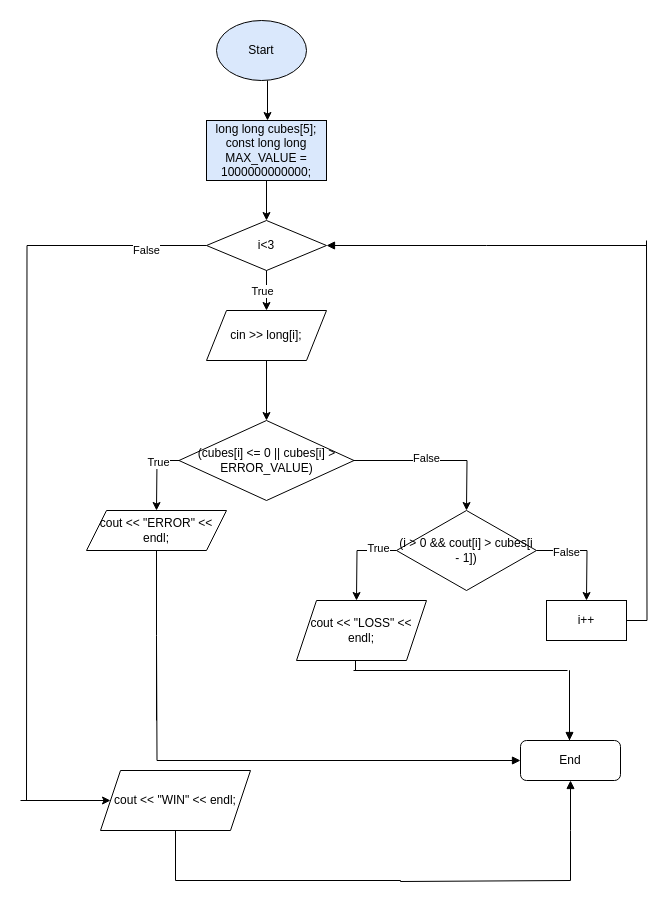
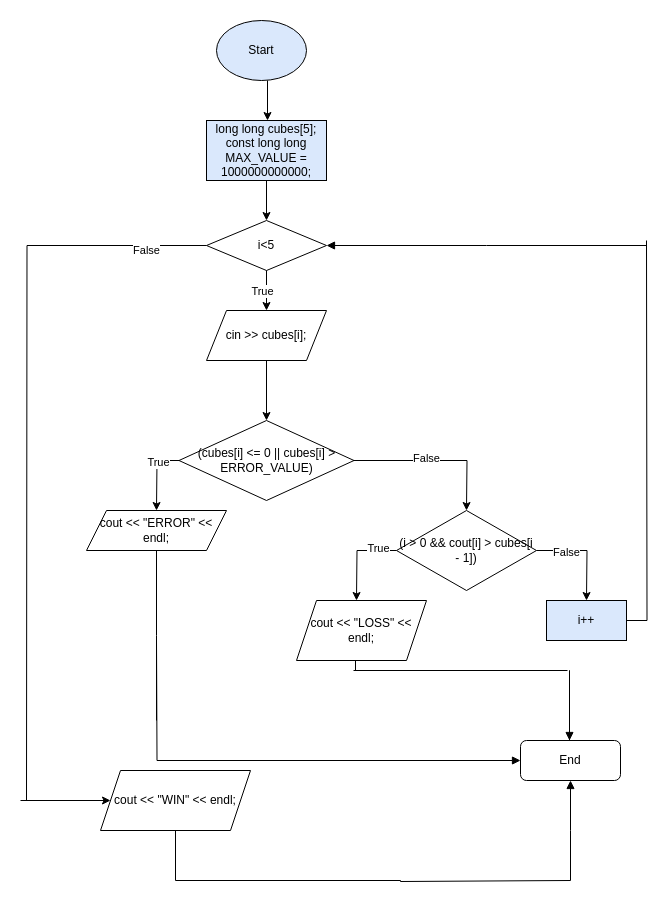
  <mxCell id="0" />
  <mxCell id="1" parent="0" />
  <mxCell id="2" value="Start" style="ellipse;whiteSpace=wrap;html=1;fillColor=#dae8fc;" parent="1" vertex="1"><mxGeometry x="216" y="20" width="90" height="60" as="geometry" /></mxCell>
  <mxCell id="3" value="" style="endArrow=classic;html=1;rounded=0;" parent="1" edge="1"><mxGeometry width="50" height="50" relative="1" as="geometry"><mxPoint x="267" y="80" as="sourcePoint" /><mxPoint x="267" y="120" as="targetPoint" /></mxGeometry></mxCell>
  <mxCell id="4" value="&amp;nbsp;long long cubes[5];&amp;nbsp;&lt;div&gt;const long long MAX_VALUE = 1000000000000;&lt;/div&gt;" style="rounded=0;whiteSpace=wrap;html=1;fillColor=#dae8fc;" parent="1" vertex="1"><mxGeometry x="206" y="120" width="120" height="60" as="geometry" /></mxCell>
  <mxCell id="5" value="" style="endArrow=classic;html=1;rounded=0;exitX=0.5;exitY=1;exitDx=0;exitDy=0;" parent="1" source="4" edge="1"><mxGeometry width="50" height="50" relative="1" as="geometry"><mxPoint x="296" y="180" as="sourcePoint" /><mxPoint x="266" y="220" as="targetPoint" /></mxGeometry></mxCell>
  <mxCell id="6" style="edgeStyle=orthogonalEdgeStyle;rounded=0;orthogonalLoop=1;jettySize=auto;html=1;strokeColor=default;startArrow=block;startFill=1;endArrow=none;endFill=0;" parent="1" source="9" edge="1"><mxGeometry relative="1" as="geometry"><mxPoint x="646" y="245" as="targetPoint" /></mxGeometry></mxCell>
  <mxCell id="7" style="edgeStyle=orthogonalEdgeStyle;rounded=0;orthogonalLoop=1;jettySize=auto;html=1;endArrow=none;endFill=0;" parent="1" source="9" edge="1"><mxGeometry relative="1" as="geometry"><mxPoint x="26" y="800" as="targetPoint" /></mxGeometry></mxCell>
  <mxCell id="8" value="False" style="edgeLabel;html=1;align=center;verticalAlign=middle;resizable=0;points=[];" parent="7" connectable="0" vertex="1"><mxGeometry x="-0.834" y="4" relative="1" as="geometry"><mxPoint as="offset" /></mxGeometry></mxCell>
- <mxCell id="9" value="i&amp;lt;3" style="rhombus;whiteSpace=wrap;html=1;" parent="1" vertex="1"><mxGeometry x="206" y="220" width="120" height="50" as="geometry" /></mxCell>
+ <mxCell id="9" value="i&amp;lt;5" style="rhombus;whiteSpace=wrap;html=1;" parent="1" vertex="1"><mxGeometry x="206" y="220" width="120" height="50" as="geometry" /></mxCell>
  <mxCell id="10" value="" style="endArrow=classic;html=1;rounded=0;exitX=0.5;exitY=1;exitDx=0;exitDy=0;" parent="1" source="9" edge="1"><mxGeometry width="50" height="50" relative="1" as="geometry"><mxPoint x="296" y="280" as="sourcePoint" /><mxPoint x="266" y="310" as="targetPoint" /></mxGeometry></mxCell>
  <mxCell id="11" value="True" style="edgeLabel;html=1;align=center;verticalAlign=middle;resizable=0;points=[];" parent="10" connectable="0" vertex="1"><mxGeometry x="-0.02" y="-5" relative="1" as="geometry"><mxPoint as="offset" /></mxGeometry></mxCell>
- <mxCell id="12" value="cin &amp;gt;&amp;gt; long[i];" style="shape=parallelogram;perimeter=parallelogramPerimeter;whiteSpace=wrap;html=1;fixedSize=1;" parent="1" vertex="1"><mxGeometry x="206" y="310" width="120" height="50" as="geometry" /></mxCell>
+ <mxCell id="12" value="cin &amp;gt;&amp;gt; cubes[i];" style="shape=parallelogram;perimeter=parallelogramPerimeter;whiteSpace=wrap;html=1;fixedSize=1;" parent="1" vertex="1"><mxGeometry x="206" y="310" width="120" height="50" as="geometry" /></mxCell>
  <mxCell id="13" value="" style="endArrow=classic;html=1;rounded=0;exitX=0.5;exitY=1;exitDx=0;exitDy=0;" parent="1" source="12" edge="1"><mxGeometry width="50" height="50" relative="1" as="geometry"><mxPoint x="296" y="380" as="sourcePoint" /><mxPoint x="266" y="420" as="targetPoint" /></mxGeometry></mxCell>
  <mxCell id="14" style="edgeStyle=orthogonalEdgeStyle;rounded=0;orthogonalLoop=1;jettySize=auto;html=1;exitX=0;exitY=0.5;exitDx=0;exitDy=0;" parent="1" source="18" edge="1"><mxGeometry relative="1" as="geometry"><mxPoint x="156" y="510" as="targetPoint" /></mxGeometry></mxCell>
  <mxCell id="15" value="True" style="edgeLabel;html=1;align=center;verticalAlign=middle;resizable=0;points=[];" parent="14" connectable="0" vertex="1"><mxGeometry x="-0.343" relative="1" as="geometry"><mxPoint x="1" as="offset" /></mxGeometry></mxCell>
  <mxCell id="16" style="edgeStyle=orthogonalEdgeStyle;rounded=0;orthogonalLoop=1;jettySize=auto;html=1;exitX=1;exitY=0.5;exitDx=0;exitDy=0;" parent="1" source="18" edge="1"><mxGeometry relative="1" as="geometry"><mxPoint x="466" y="510" as="targetPoint" /></mxGeometry></mxCell>
  <mxCell id="17" value="False" style="edgeLabel;html=1;align=center;verticalAlign=middle;resizable=0;points=[];" parent="16" connectable="0" vertex="1"><mxGeometry x="-0.121" y="3" relative="1" as="geometry"><mxPoint as="offset" /></mxGeometry></mxCell>
  <mxCell id="18" value="(cubes[i] &lt;= 0 || cubes[i] &gt; ERROR_VALUE)" style="rhombus;whiteSpace=wrap;html=1;" parent="1" vertex="1"><mxGeometry x="178.5" y="420" width="175" height="80" as="geometry" /></mxCell>
  <mxCell id="19" style="edgeStyle=orthogonalEdgeStyle;rounded=0;orthogonalLoop=1;jettySize=auto;html=1;endArrow=none;endFill=0;" parent="1" source="20" edge="1"><mxGeometry relative="1" as="geometry"><mxPoint x="156" y="720" as="targetPoint" /></mxGeometry></mxCell>
  <mxCell id="20" value="cout &amp;lt;&amp;lt; &quot;ERROR&quot; &amp;lt;&amp;lt; endl;" style="shape=parallelogram;perimeter=parallelogramPerimeter;whiteSpace=wrap;html=1;fixedSize=1;" parent="1" vertex="1"><mxGeometry x="86" y="510" width="140" height="40" as="geometry" /></mxCell>
  <mxCell id="21" style="edgeStyle=orthogonalEdgeStyle;rounded=0;orthogonalLoop=1;jettySize=auto;html=1;" parent="1" source="25" edge="1"><mxGeometry relative="1" as="geometry"><mxPoint x="586" y="600" as="targetPoint" /></mxGeometry></mxCell>
  <mxCell id="22" value="False" style="edgeLabel;html=1;align=center;verticalAlign=middle;resizable=0;points=[];" parent="21" connectable="0" vertex="1"><mxGeometry x="-0.427" y="-1" relative="1" as="geometry"><mxPoint as="offset" /></mxGeometry></mxCell>
  <mxCell id="23" style="edgeStyle=orthogonalEdgeStyle;rounded=0;orthogonalLoop=1;jettySize=auto;html=1;" parent="1" source="25" edge="1"><mxGeometry relative="1" as="geometry"><mxPoint x="356" y="600" as="targetPoint" /></mxGeometry></mxCell>
  <mxCell id="24" value="True" style="edgeLabel;html=1;align=center;verticalAlign=middle;resizable=0;points=[];" parent="23" connectable="0" vertex="1"><mxGeometry x="-0.571" y="-3" relative="1" as="geometry"><mxPoint as="offset" /></mxGeometry></mxCell>
  <mxCell id="25" value="(i &amp;gt; 0 &amp;amp;&amp;amp; cout[i] &amp;gt; cubes[i - 1])" style="rhombus;whiteSpace=wrap;html=1;" parent="1" vertex="1"><mxGeometry x="396" y="510" width="140" height="80" as="geometry" /></mxCell>
  <mxCell id="26" style="edgeStyle=orthogonalEdgeStyle;rounded=0;orthogonalLoop=1;jettySize=auto;html=1;endArrow=none;endFill=0;" parent="1" edge="1"><mxGeometry relative="1" as="geometry"><mxPoint x="355" y="670" as="targetPoint" /><mxPoint x="355" y="610" as="sourcePoint" /></mxGeometry></mxCell>
  <mxCell id="27" value="cout &amp;lt;&amp;lt; &quot;LOSS&quot; &amp;lt;&amp;lt; endl;" style="shape=parallelogram;perimeter=parallelogramPerimeter;whiteSpace=wrap;html=1;fixedSize=1;" parent="1" vertex="1"><mxGeometry x="296" y="600" width="130" height="60" as="geometry" /></mxCell>
  <mxCell id="28" style="edgeStyle=orthogonalEdgeStyle;rounded=0;orthogonalLoop=1;jettySize=auto;html=1;endArrow=none;endFill=0;" parent="1" source="29" edge="1"><mxGeometry relative="1" as="geometry"><mxPoint x="646" y="240" as="targetPoint" /></mxGeometry></mxCell>
- <mxCell id="29" value="i++" style="rounded=0;whiteSpace=wrap;html=1;" parent="1" vertex="1"><mxGeometry x="546" y="600" width="80" height="40" as="geometry" /></mxCell>
+ <mxCell id="29" value="i++" style="rounded=0;whiteSpace=wrap;html=1;fillColor=#dae8fc;" parent="1" vertex="1"><mxGeometry x="546" y="600" width="80" height="40" as="geometry" /></mxCell>
  <mxCell id="30" style="edgeStyle=orthogonalEdgeStyle;rounded=0;orthogonalLoop=1;jettySize=auto;html=1;endArrow=none;endFill=0;startArrow=block;startFill=1;exitX=0;exitY=0.5;exitDx=0;exitDy=0;" parent="1" edge="1" source="34"><mxGeometry relative="1" as="geometry"><mxPoint x="156" y="640" as="targetPoint" /><mxPoint x="526" y="810" as="sourcePoint" /></mxGeometry></mxCell>
  <mxCell id="31" value="" style="endArrow=classic;html=1;rounded=0;" parent="1" target="36" edge="1"><mxGeometry width="50" height="50" relative="1" as="geometry"><mxPoint x="20" y="800" as="sourcePoint" /><mxPoint x="150" y="880" as="targetPoint" /></mxGeometry></mxCell>
  <mxCell id="32" style="edgeStyle=orthogonalEdgeStyle;rounded=0;orthogonalLoop=1;jettySize=auto;html=1;startArrow=block;startFill=1;endArrow=none;endFill=0;" parent="1" source="34" edge="1"><mxGeometry relative="1" as="geometry"><mxPoint x="570" y="880" as="targetPoint" /></mxGeometry></mxCell>
  <mxCell id="33" style="edgeStyle=orthogonalEdgeStyle;rounded=0;orthogonalLoop=1;jettySize=auto;html=1;startArrow=block;startFill=1;endArrow=none;endFill=0;" parent="1" edge="1"><mxGeometry relative="1" as="geometry"><mxPoint x="569" y="740" as="targetPoint" /><mxPoint x="569" y="740" as="sourcePoint" /><Array as="points"><mxPoint x="569" y="670" /><mxPoint x="569" y="670" /></Array></mxGeometry></mxCell>
  <mxCell id="34" value="End" style="rounded=1;whiteSpace=wrap;html=1;" parent="1" vertex="1"><mxGeometry x="520" y="740" width="100" height="40" as="geometry" /></mxCell>
  <mxCell id="35" style="edgeStyle=orthogonalEdgeStyle;rounded=0;orthogonalLoop=1;jettySize=auto;html=1;endArrow=none;endFill=0;" parent="1" source="36" edge="1"><mxGeometry relative="1" as="geometry"><mxPoint x="570" y="880" as="targetPoint" /><Array as="points"><mxPoint x="400" y="880" /><mxPoint x="400" y="881" /></Array></mxGeometry></mxCell>
  <mxCell id="36" value="cout &amp;lt;&amp;lt; &quot;WIN&quot; &amp;lt;&amp;lt; endl;" style="shape=parallelogram;perimeter=parallelogramPerimeter;whiteSpace=wrap;html=1;fixedSize=1;" parent="1" vertex="1"><mxGeometry x="100" y="770" width="150" height="60" as="geometry" /></mxCell>
  <mxCell id="37" value="" style="endArrow=none;html=1;rounded=0;endFill=0;" parent="1" edge="1"><mxGeometry width="50" height="50" relative="1" as="geometry"><mxPoint x="353" y="670" as="sourcePoint" /><mxPoint x="567" y="670" as="targetPoint" /></mxGeometry></mxCell>
